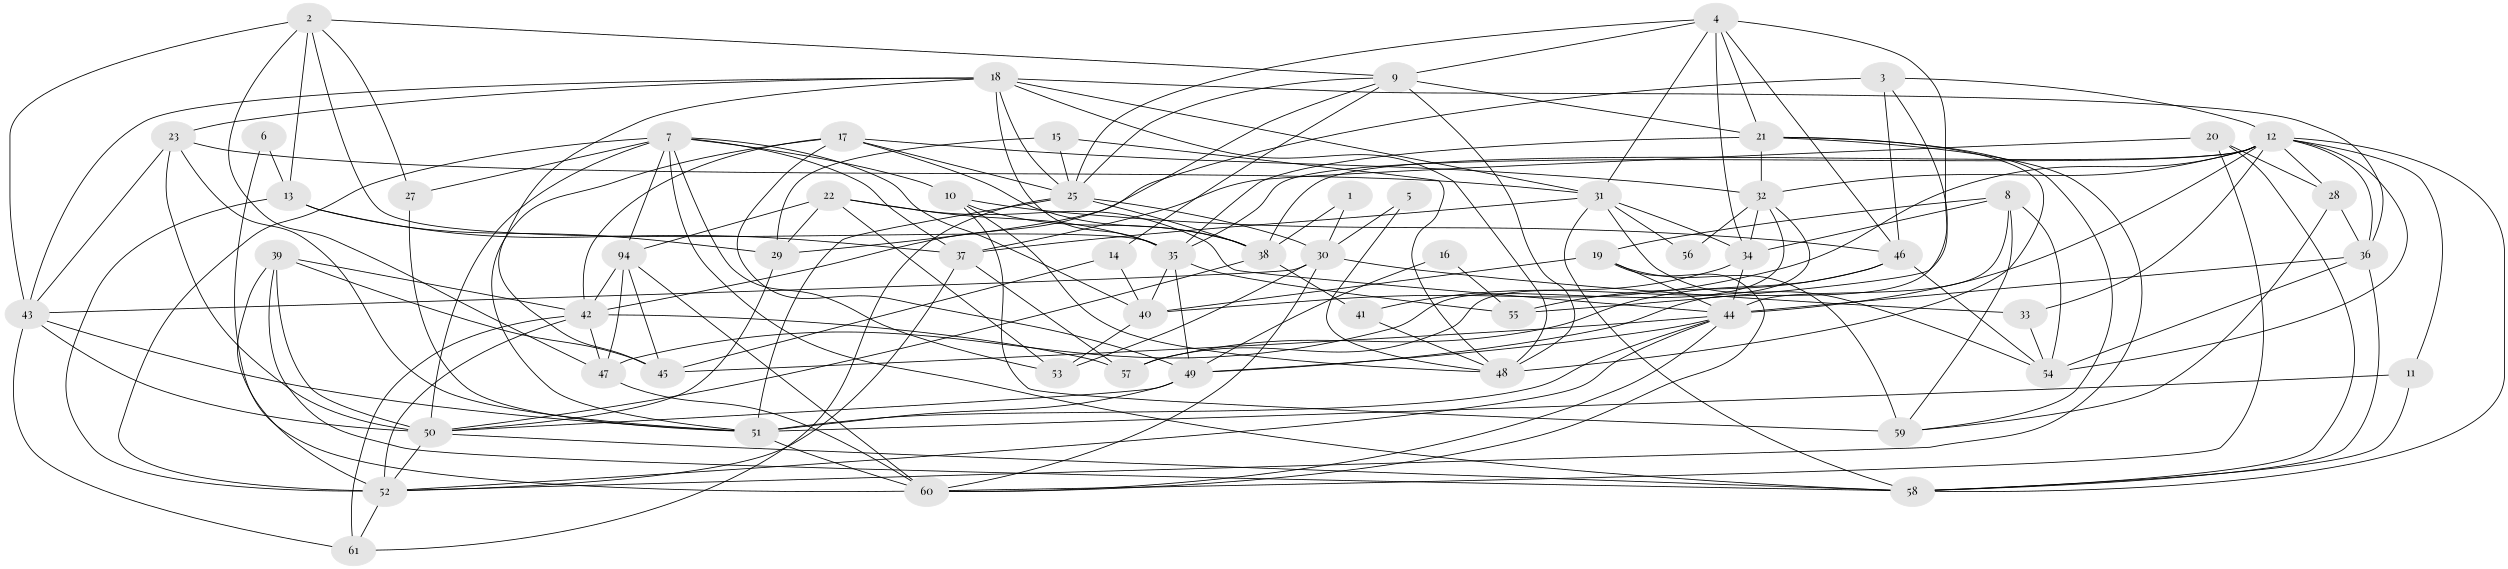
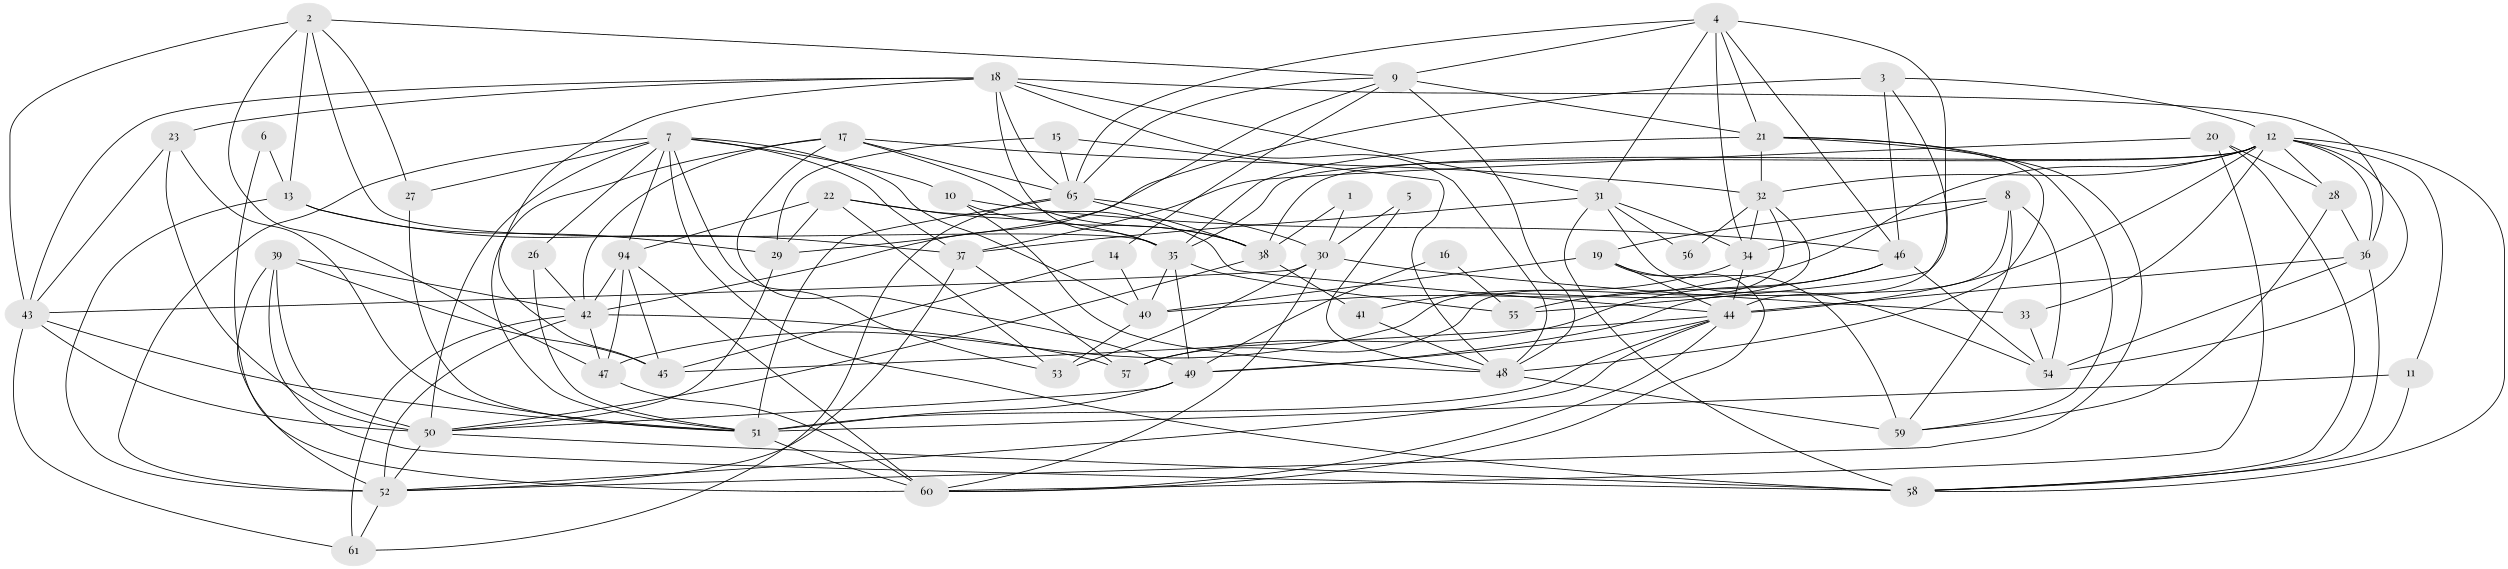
  graph {
    fontname="Playfair Display"
    node [color=gray90 fontname="Playfair Display" style=filled]
    edge [fontname="Playfair Display" weight=1.0]
    1
    30
    38
    43
    60
    53
    33
    50
    41
    2
    9
    13
    27
    35
    47
    21
-   25
+   25 [label=65]
    48
    14
    42
    29
    37
    52
    51
    49
    55
    40
    61
    3
    12
    46
    58
    44
    54
    11
    28
    32
    36
    57
    4
    31
    34
    59
    56
    5
    6
    7
    10
    n49 [label=94]
+   26
    45
    8
    19
    15
    16
    17
    18
    23
    20
    22
    39
    1 -- 30
    1 -- 38
    30 -- 43
    30 -- 60
    30 -- 53
    30 -- 33
    38 -- 50
    38 -- 41
    43 -- 50
    43 -- 51
    43 -- 61
    33 -- 54
    50 -- 52
    50 -- 58
    41 -- 48
    2 -- 43
    2 -- 9
    2 -- 13 [weight=2.0]
    2 -- 27
    2 -- 35
    2 -- 47
    9 -- 21
    9 -- 25
    9 -- 48 [weight=2.0]
    9 -- 14
    9 -- 42
    13 -- 29
    13 -- 37
    13 -- 52
    27 -- 51
    35 -- 49
    35 -- 55
    35 -- 40
    47 -- 60
    21 -- 35
    21 -- 48
    21 -- 52
    21 -- 32
    21 -- 59
    25 -- 30
    25 -- 38
    25 -- 51
    25 -- 61
-   10 -- 59
+   48 -- 59
    14 -- 40
    14 -- 45
    42 -- 47
    42 -- 52
    42 -- 61
    42 -- 57
    29 -- 50
    37 -- 52
    37 -- 57
    52 -- 61
    51 -- 60 [weight=2.0]
    49 -- 50
    49 -- 51
    40 -- 53
    3 -- 29
    3 -- 49
    3 -- 12
    3 -- 46
    12 -- 38
    12 -- 33
    12 -- 35
    12 -- 40
    12 -- 58
    12 -- 44
    12 -- 54
    12 -- 11
    12 -- 28
    12 -- 32
    12 -- 36
    46 -- 55
    46 -- 54
    46 -- 57
    44 -- 60
    44 -- 52
    44 -- 51
    44 -- 49
    44 -- 45
    11 -- 51
    11 -- 58
    28 -- 36
    28 -- 59
    32 -- 47
    32 -- 57
    32 -- 34
    32 -- 56
    36 -- 58
    36 -- 44
    36 -- 54
    4 -- 9
    4 -- 21
    4 -- 25
    4 -- 55
    4 -- 46
    4 -- 31
    4 -- 34
    31 -- 37
    31 -- 58
    31 -- 54
    31 -- 34
    31 -- 56
    34 -- 41
    34 -- 44
    5 -- 30
    5 -- 48
    6 -- 60
    6 -- 13
    7 -- 53
    7 -- 50
    7 -- 27
    7 -- 37 [weight=2.0]
    7 -- 52
    7 -- 40
    7 -- 58
    7 -- 10
    7 -- n49
+   7 -- 26
    10 -- 38
    10 -- 48
    10 -- 46
    n49 -- 60
    n49 -- 47
    n49 -- 42
    n49 -- 45
+   26 -- 42
+   26 -- 51
    8 -- 44
    8 -- 54
    8 -- 34
    8 -- 59
    8 -- 19
    19 -- 60
    19 -- 40 [weight=2.0]
    19 -- 44
    19 -- 59
    15 -- 25
    15 -- 48
    15 -- 29
    16 -- 49
    16 -- 55
    17 -- 38
    17 -- 25
    17 -- 42
    17 -- 51
    17 -- 49
    17 -- 32
    18 -- 43
    18 -- 35
    18 -- 25
    18 -- 48
    18 -- 36
    18 -- 31
    18 -- 45
    18 -- 23
    23 -- 43
    23 -- 50
    23 -- 51
-   23 -- 31
    20 -- 60
    20 -- 37
    20 -- 58
    20 -- 28
    22 -- 53
    22 -- 35
    22 -- 29
    22 -- 44
    22 -- n49
    39 -- 50
    39 -- 42
    39 -- 52
    39 -- 58
    39 -- 45
  }
